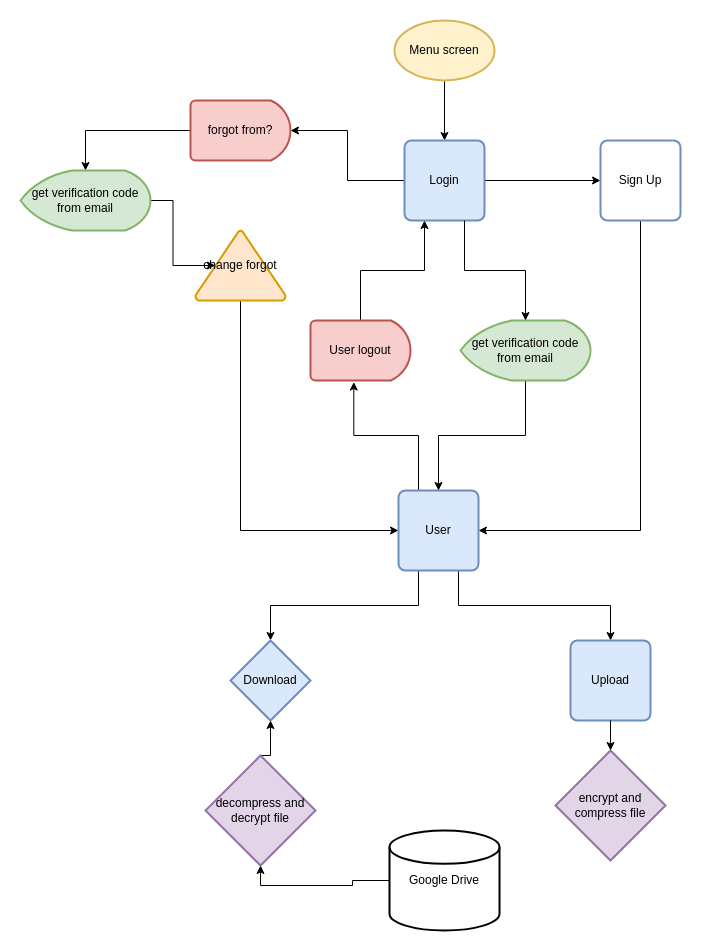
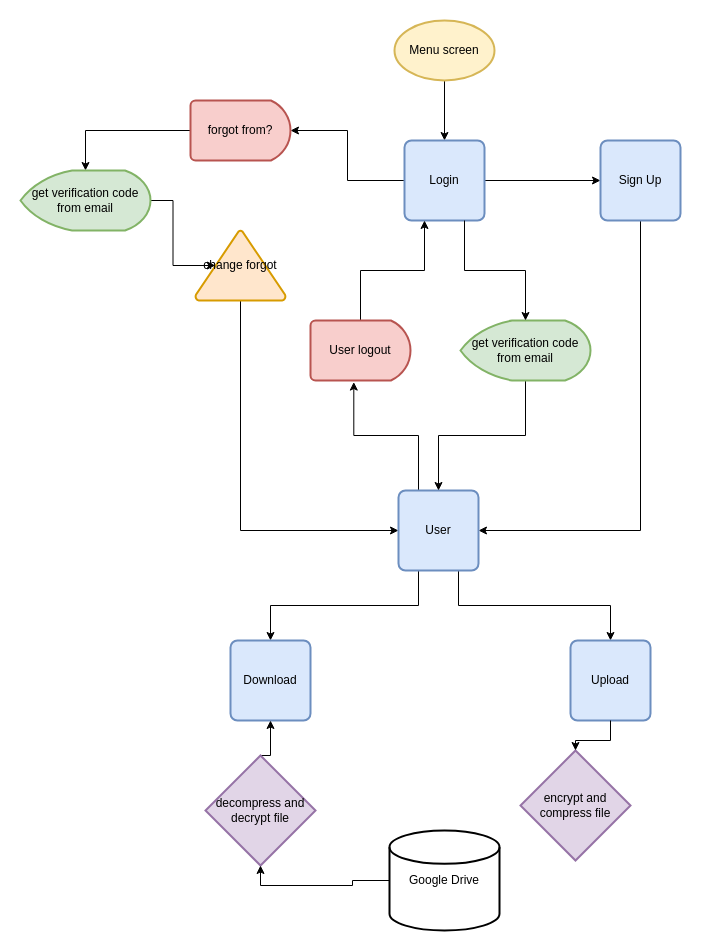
  <mxCell id="0" />
  <mxCell id="1" parent="0" />
  <mxCell id="2" style="edgeStyle=orthogonalEdgeStyle;rounded=0;orthogonalLoop=1;jettySize=auto;html=1;exitX=0.5;exitY=1;exitDx=0;exitDy=0;exitPerimeter=0;entryX=0.5;entryY=0;entryDx=0;entryDy=0;" parent="1" source="3" target="6" edge="1"><mxGeometry relative="1" as="geometry" /></mxCell>
  <mxCell id="3" value="Menu screen" style="strokeWidth=2;html=1;shape=mxgraph.flowchart.start_1;whiteSpace=wrap;fillColor=#fff2cc;strokeColor=#d6b656;" parent="1" vertex="1"><mxGeometry x="394" width="100" height="60" as="geometry" y="20" /></mxCell>
  <mxCell id="4" style="edgeStyle=orthogonalEdgeStyle;rounded=0;orthogonalLoop=1;jettySize=auto;html=1;exitX=1;exitY=0.5;exitDx=0;exitDy=0;entryX=0;entryY=0.5;entryDx=0;entryDy=0;" parent="1" source="6" target="8" edge="1"><mxGeometry relative="1" as="geometry" /></mxCell>
  <mxCell id="5" style="edgeStyle=orthogonalEdgeStyle;rounded=0;orthogonalLoop=1;jettySize=auto;html=1;" parent="1" source="6" target="10" edge="1"><mxGeometry relative="1" as="geometry" /></mxCell>
  <mxCell id="6" value="Login" style="rounded=1;whiteSpace=wrap;html=1;absoluteArcSize=1;arcSize=14;strokeWidth=2;fillColor=#dae8fc;strokeColor=#6c8ebf;" parent="1" vertex="1"><mxGeometry x="404" y="140" width="80" height="80" as="geometry" /></mxCell>
  <mxCell id="7" style="edgeStyle=orthogonalEdgeStyle;rounded=0;orthogonalLoop=1;jettySize=auto;html=1;exitX=0.5;exitY=1;exitDx=0;exitDy=0;entryX=1;entryY=0.5;entryDx=0;entryDy=0;" parent="1" source="8" target="19" edge="1"><mxGeometry relative="1" as="geometry" /></mxCell>
- <mxCell id="8" value="Sign Up" style="rounded=1;whiteSpace=wrap;html=1;absoluteArcSize=1;arcSize=14;strokeWidth=2;fillColor=#ffffff;strokeColor=#6c8ebf;" parent="1" vertex="1"><mxGeometry x="600" y="140" width="80" height="80" as="geometry" /></mxCell>
+ <mxCell id="8" value="Sign Up" style="rounded=1;whiteSpace=wrap;html=1;absoluteArcSize=1;arcSize=14;strokeWidth=2;fillColor=#dae8fc;strokeColor=#6c8ebf;" parent="1" vertex="1"><mxGeometry x="600" y="140" width="80" height="80" as="geometry" /></mxCell>
  <mxCell id="9" value="" style="edgeStyle=orthogonalEdgeStyle;rounded=0;orthogonalLoop=1;jettySize=auto;html=1;entryX=0.5;entryY=0;entryDx=0;entryDy=0;entryPerimeter=0;" parent="1" source="10" target="12" edge="1"><mxGeometry relative="1" as="geometry"><mxPoint x="200" y="310" as="targetPoint" /></mxGeometry></mxCell>
  <mxCell id="10" value="forgot from?" style="strokeWidth=2;html=1;shape=mxgraph.flowchart.delay;whiteSpace=wrap;fillColor=#f8cecc;strokeColor=#b85450;" parent="1" vertex="1"><mxGeometry x="190" y="100" width="100" height="60" as="geometry" /></mxCell>
  <mxCell id="11" style="edgeStyle=orthogonalEdgeStyle;rounded=0;orthogonalLoop=1;jettySize=auto;html=1;entryX=0.22;entryY=0.5;entryDx=0;entryDy=0;entryPerimeter=0;" parent="1" source="12" target="14" edge="1"><mxGeometry relative="1" as="geometry" /></mxCell>
  <mxCell id="12" value="get verification code from email" style="strokeWidth=2;html=1;shape=mxgraph.flowchart.display;whiteSpace=wrap;fillColor=#d5e8d4;strokeColor=#82b366;" parent="1" vertex="1"><mxGeometry x="20" y="170" width="130" height="60" as="geometry" /></mxCell>
  <mxCell id="13" style="edgeStyle=orthogonalEdgeStyle;rounded=0;orthogonalLoop=1;jettySize=auto;html=1;exitX=0.5;exitY=1;exitDx=0;exitDy=0;exitPerimeter=0;entryX=0;entryY=0.5;entryDx=0;entryDy=0;" parent="1" source="14" target="19" edge="1"><mxGeometry relative="1" as="geometry" /></mxCell>
  <mxCell id="14" value="change forgot" style="strokeWidth=2;html=1;shape=mxgraph.flowchart.extract_or_measurement;whiteSpace=wrap;fillColor=#ffe6cc;strokeColor=#d79b00;" parent="1" vertex="1"><mxGeometry x="195" y="230" width="90" height="70" as="geometry" /></mxCell>
  <mxCell id="15" value="Google Drive" style="strokeWidth=2;html=1;shape=mxgraph.flowchart.database;whiteSpace=wrap;" parent="1" vertex="1"><mxGeometry x="389" y="830" width="110" height="100" as="geometry" /></mxCell>
  <mxCell id="16" style="edgeStyle=orthogonalEdgeStyle;rounded=0;orthogonalLoop=1;jettySize=auto;html=1;exitX=0.25;exitY=0;exitDx=0;exitDy=0;entryX=0.433;entryY=1.026;entryDx=0;entryDy=0;entryPerimeter=0;" parent="1" source="19" target="25" edge="1"><mxGeometry relative="1" as="geometry"><mxPoint x="340" y="380" as="targetPoint" /></mxGeometry></mxCell>
  <mxCell id="17" style="edgeStyle=orthogonalEdgeStyle;rounded=0;orthogonalLoop=1;jettySize=auto;html=1;exitX=0.75;exitY=1;exitDx=0;exitDy=0;" parent="1" source="19" target="20" edge="1"><mxGeometry relative="1" as="geometry" /></mxCell>
  <mxCell id="18" style="edgeStyle=orthogonalEdgeStyle;rounded=0;orthogonalLoop=1;jettySize=auto;html=1;exitX=0.25;exitY=1;exitDx=0;exitDy=0;entryX=0.5;entryY=0;entryDx=0;entryDy=0;" parent="1" source="19" target="21" edge="1"><mxGeometry relative="1" as="geometry" /></mxCell>
  <mxCell id="19" value="User" style="rounded=1;whiteSpace=wrap;html=1;absoluteArcSize=1;arcSize=14;strokeWidth=2;fillColor=#dae8fc;strokeColor=#6c8ebf;" parent="1" vertex="1"><mxGeometry x="398" y="490" width="80" height="80" as="geometry" /></mxCell>
  <mxCell id="20" value="Upload" style="rounded=1;whiteSpace=wrap;html=1;absoluteArcSize=1;arcSize=14;strokeWidth=2;fillColor=#dae8fc;strokeColor=#6c8ebf;" parent="1" vertex="1"><mxGeometry x="570" y="640" width="80" height="80" as="geometry" /></mxCell>
- <mxCell id="21" value="Download" style="rhombus;whiteSpace=wrap;html=1;absoluteArcSize=1;arcSize=14;strokeWidth=2;fillColor=#dae8fc;strokeColor=#6c8ebf;" parent="1" vertex="1"><mxGeometry x="230" y="640" width="80" height="80" as="geometry" /></mxCell>
+ <mxCell id="21" value="Download" style="rounded=1;whiteSpace=wrap;html=1;absoluteArcSize=1;arcSize=14;strokeWidth=2;fillColor=#dae8fc;strokeColor=#6c8ebf;" parent="1" vertex="1"><mxGeometry x="230" y="640" width="80" height="80" as="geometry" /></mxCell>
  <mxCell id="22" style="edgeStyle=orthogonalEdgeStyle;rounded=0;orthogonalLoop=1;jettySize=auto;html=1;exitX=0.5;exitY=1;exitDx=0;exitDy=0;exitPerimeter=0;entryX=0.5;entryY=0;entryDx=0;entryDy=0;" parent="1" source="23" target="19" edge="1"><mxGeometry relative="1" as="geometry" /></mxCell>
  <mxCell id="23" value="get verification code from email" style="strokeWidth=2;html=1;shape=mxgraph.flowchart.display;whiteSpace=wrap;fillColor=#d5e8d4;strokeColor=#82b366;" parent="1" vertex="1"><mxGeometry x="460" y="320" width="130" height="60" as="geometry" /></mxCell>
  <mxCell id="24" style="edgeStyle=orthogonalEdgeStyle;rounded=0;orthogonalLoop=1;jettySize=auto;html=1;exitX=0.5;exitY=0;exitDx=0;exitDy=0;exitPerimeter=0;entryX=0.25;entryY=1;entryDx=0;entryDy=0;" parent="1" source="25" target="6" edge="1"><mxGeometry relative="1" as="geometry" /></mxCell>
  <mxCell id="25" value="User logout" style="strokeWidth=2;html=1;shape=mxgraph.flowchart.delay;whiteSpace=wrap;fillColor=#f8cecc;strokeColor=#b85450;" parent="1" vertex="1"><mxGeometry x="310" y="320" width="100" height="60" as="geometry" /></mxCell>
  <mxCell id="26" style="edgeStyle=orthogonalEdgeStyle;rounded=0;orthogonalLoop=1;jettySize=auto;html=1;exitX=0.5;exitY=0;exitDx=0;exitDy=0;exitPerimeter=0;entryX=0.5;entryY=1;entryDx=0;entryDy=0;" parent="1" source="27" target="21" edge="1"><mxGeometry relative="1" as="geometry" /></mxCell>
  <mxCell id="27" value="decompress and decrypt file" style="strokeWidth=2;html=1;shape=mxgraph.flowchart.decision;whiteSpace=wrap;fillColor=#e1d5e7;strokeColor=#9673a6;" parent="1" vertex="1"><mxGeometry x="205" y="755" width="110" height="110" as="geometry" /></mxCell>
- <mxCell id="28" value="encrypt and compress file" style="strokeWidth=2;html=1;shape=mxgraph.flowchart.decision;whiteSpace=wrap;fillColor=#e1d5e7;strokeColor=#9673a6;" parent="1" vertex="1"><mxGeometry x="555" y="750" width="110" height="110" as="geometry" /></mxCell>
+ <mxCell id="28" value="encrypt and compress file" style="strokeWidth=2;html=1;shape=mxgraph.flowchart.decision;whiteSpace=wrap;fillColor=#e1d5e7;strokeColor=#9673a6;" parent="1" vertex="1"><mxGeometry x="520" y="750" width="110" height="110" as="geometry" /></mxCell>
  <mxCell id="29" style="edgeStyle=orthogonalEdgeStyle;rounded=0;orthogonalLoop=1;jettySize=auto;html=1;exitX=0.5;exitY=1;exitDx=0;exitDy=0;entryX=0.5;entryY=0;entryDx=0;entryDy=0;entryPerimeter=0;" parent="1" source="20" target="28" edge="1"><mxGeometry relative="1" as="geometry" /></mxCell>
  <mxCell id="30" style="edgeStyle=orthogonalEdgeStyle;rounded=0;orthogonalLoop=1;jettySize=auto;html=1;exitX=0;exitY=0.5;exitDx=0;exitDy=0;exitPerimeter=0;entryX=0.5;entryY=1;entryDx=0;entryDy=0;entryPerimeter=0;" parent="1" source="15" target="27" edge="1"><mxGeometry relative="1" as="geometry" /></mxCell>
  <mxCell id="31" style="edgeStyle=orthogonalEdgeStyle;rounded=0;orthogonalLoop=1;jettySize=auto;html=1;exitX=0.75;exitY=1;exitDx=0;exitDy=0;entryX=0.5;entryY=0;entryDx=0;entryDy=0;entryPerimeter=0;" parent="1" source="6" target="23" edge="1"><mxGeometry relative="1" as="geometry" /></mxCell>
